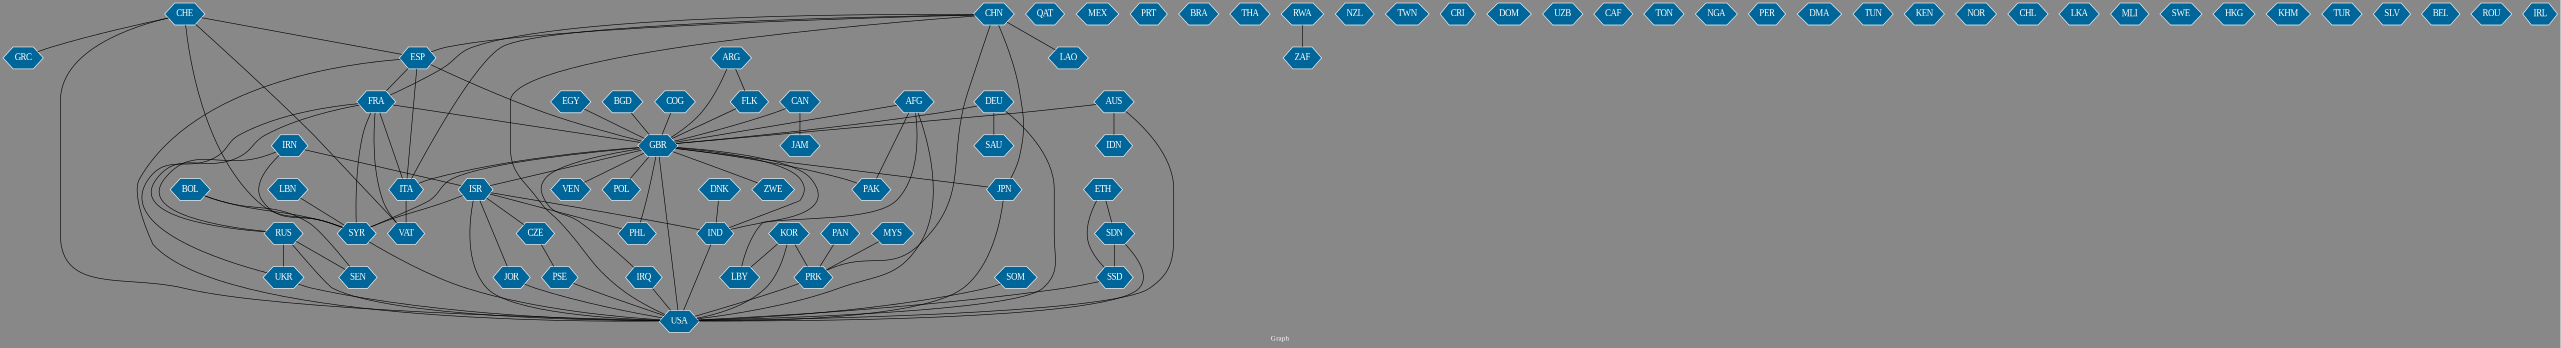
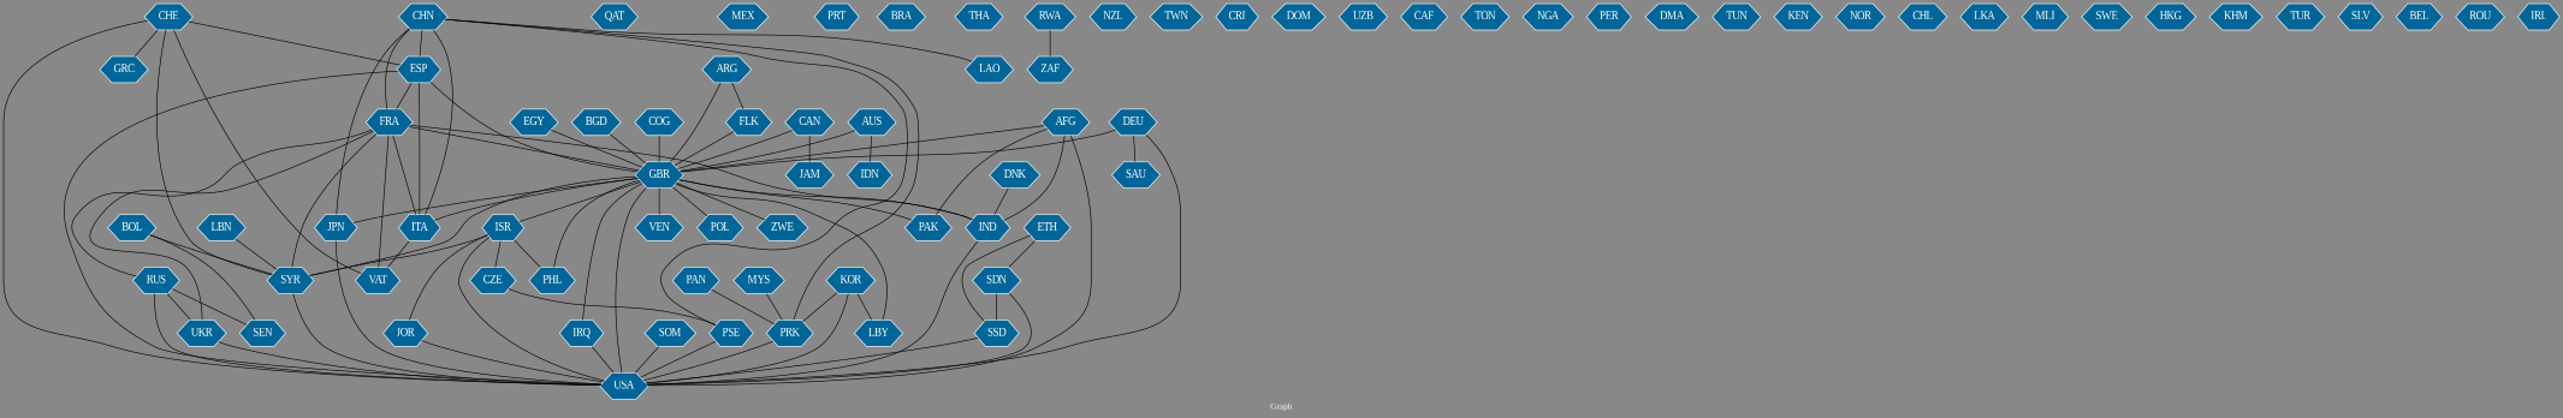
  graph {
    bgcolor="#888888"
    fontcolor=white
    fontname="Liberation Serif"
    fontsize=12
    label="Graph"
    node [color=white fillcolor="#006699" fontcolor=white fontname="Liberation Serif" shape=hexagon style=filled]
    edge [arrowhead=open color=black fontcolor=white fontname="Liberation Serif" fontsize=12 weight=1]
    n1 [label=SSD]
    n2 [label=USA]
    n3 [label=SDN]
    n4 [label=SYR]
    n5 [label=FRA]
    n6 [label=UKR]
    n7 [label=GBR]
    n8 [label=IND]
    n9 [label=RUS]
    n10 [label=VAT]
    n11 [label=ITA]
    n12 [label=ISR]
    n13 [label=VEN]
    n14 [label=LBY]
    n15 [label=JPN]
    n16 [label=PAK]
    n17 [label=POL]
    n18 [label=IRQ]
    n19 [label=ZWE]
    n20 [label=PHL]
    n21 [label=SEN]
    n22 [label=JOR]
    n23 [label=CZE]
    n24 [label=PSE]
    n25 [label=QAT]
    n26 [label=AFG]
    n27 [label=CHN]
    n28 [label=PRK]
    n29 [label=ESP]
    n30 [label=LAO]
    n31 [label=EGY]
-   n32 [label=IRN]
    n33 [label=MEX]
    n34 [label=PRT]
    n35 [label=IDN]
    n36 [label=BRA]
    n37 [label=THA]
    n38 [label=CAN]
    n39 [label=JAM]
    n40 [label=DEU]
    n41 [label=SAU]
    n42 [label=DNK]
    n43 [label=ARG]
    n44 [label=FLK]
    n45 [label=AUS]
    n46 [label=PAN]
    n47 [label=CHE]
    n48 [label=GRC]
    n49 [label=ZAF]
    n50 [label=NZL]
    n51 [label=LBN]
    n52 [label=TWN]
    n53 [label=CRI]
    n54 [label=DOM]
    n55 [label=UZB]
    n56 [label=RWA]
    n57 [label=CAF]
    n58 [label=TON]
    n59 [label=KOR]
    n60 [label=BGD]
    n61 [label=COG]
    n62 [label=MYS]
    n63 [label=NGA]
    n64 [label=PER]
    n65 [label=DMA]
    n66 [label=TUN]
    n67 [label=KEN]
    n68 [label=NOR]
    n69 [label=CHL]
    n70 [label=LKA]
    n71 [label=SOM]
    n72 [label=BOL]
    n73 [label=MLI]
    n74 [label=SWE]
    n75 [label=HKG]
    n76 [label=KHM]
    n77 [label=TUR]
    n78 [label=SLV]
    n79 [label=BEL]
    n80 [label=ROU]
    n81 [label=ETH]
    n82 [label=IRL]
    n1 -- n2 [weight=2]
    n3 -- n1 [weight=22]
    n3 -- n2 [weight=2]
    n4 -- n2 [weight=5]
    n5 -- n4 [weight=2]
    n5 -- n6
    n5 -- n7 [weight=4]
-   n12 -- n8 [weight=5]
+   n5 -- n8 [weight=5]
    n5 -- n9
    n5 -- n10 [weight=4]
    n5 -- n11 [weight=2]
    n6 -- n2 [weight=2]
    n7 -- n2 [weight=5]
    n7 -- n4 [weight=7]
    n7 -- n8
    n7 -- n11
    n7 -- n12
    n7 -- n13 [weight=6]
    n7 -- n14 [weight=3]
    n7 -- n15
    n7 -- n16 [weight=4]
    n7 -- n17 [weight=4]
    n7 -- n18
    n7 -- n19
    n7 -- n20
    n8 -- n2 [weight=6]
    n9 -- n2 [weight=6]
    n9 -- n6 [weight=4]
    n9 -- n21
    n11 -- n10 [weight=3]
    n12 -- n2 [weight=6]
    n12 -- n4 [weight=2]
    n12 -- n20
    n12 -- n22
    n12 -- n23 [weight=4]
    n15 -- n2 [weight=3]
    n18 -- n2 [weight=3]
    n22 -- n2
    n23 -- n24 [weight=3]
    n24 -- n2 [weight=2]
    n26 -- n2 [weight=6]
    n26 -- n7 [weight=4]
    n26 -- n8
    n26 -- n16
-   n27 -- n2 [weight=2]
+   n27 -- n24 [weight=2]
    n27 -- n5
    n27 -- n11
    n27 -- n15 [weight=4]
    n27 -- n28
    n27 -- n29
    n27 -- n30 [weight=2]
    n28 -- n2 [weight=5]
    n29 -- n2
    n29 -- n5
    n29 -- n7
    n29 -- n11 [weight=2]
    n31 -- n7 [weight=4]
-   n32 -- n4 [weight=3]
-   n32 -- n9
-   n32 -- n12
    n38 -- n7
    n38 -- n39 [weight=3]
    n40 -- n2 [weight=3]
    n40 -- n7 [weight=4]
    n40 -- n41
    n42 -- n8 [weight=3]
    n43 -- n7 [weight=2]
    n43 -- n44 [weight=2]
    n44 -- n7
-   n45 -- n2
    n45 -- n7
    n45 -- n35
    n46 -- n28
    n47 -- n2 [weight=2]
    n47 -- n4 [weight=6]
    n47 -- n10
    n47 -- n29
    n47 -- n48
    n51 -- n4
    n56 -- n49
    n59 -- n2 [weight=2]
    n59 -- n14 [weight=3]
    n59 -- n28 [weight=5]
    n60 -- n7
    n61 -- n7 [weight=2]
    n62 -- n28
    n71 -- n2 [weight=2]
    n72 -- n4
    n72 -- n21
    n81 -- n1
    n81 -- n3
  }
